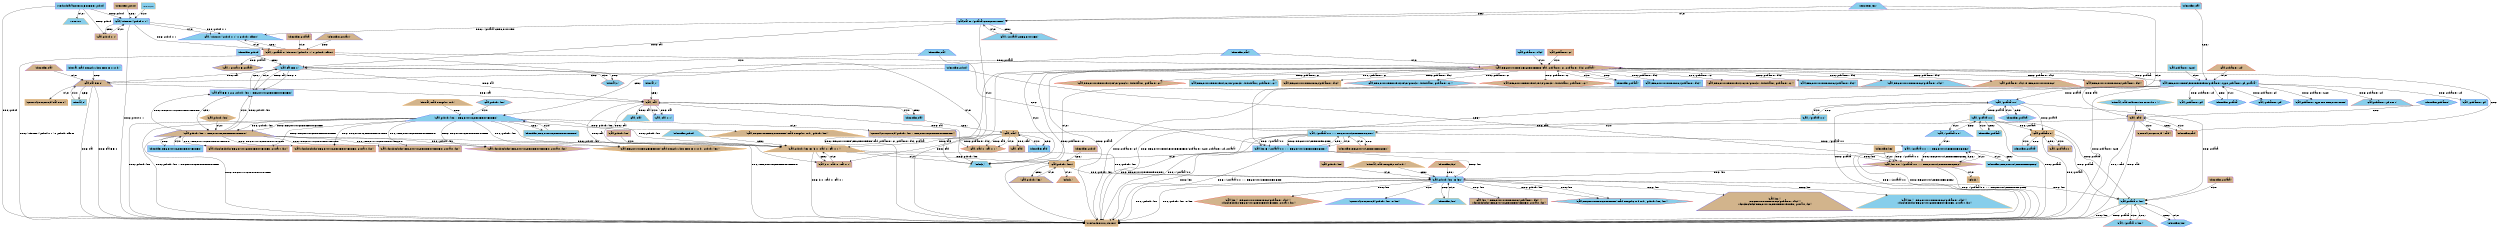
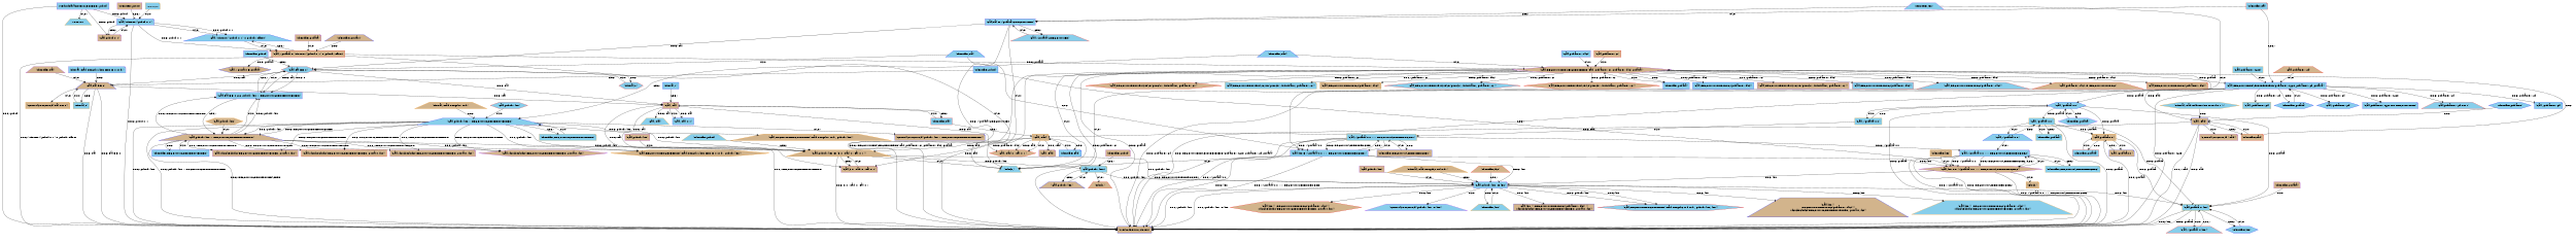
  digraph {
    node [color=purple fillcolor=skyblue shape=note style=filled]
    edge [arrowhead=tee]
    n1 [color=darkorange label="(Call,p_data + len)"]
    n2 [color=blue label="(Identifier,len)" shape=hexagon]
    n3 [color=red label="(Call,*(p_data + len))" shape=trapezium]
-   n4 [color=darkorange fillcolor=tan label="(MethodReturn,uint8_t)"]
+   n4 [color=blue fillcolor=tan label="(MethodReturn,uint8_t)"]
    n5 [color=darkorange label="(Call,(p_data)++)"]
    n6 [color=darkorange fillcolor=tan label="(Call,p_data++)" shape=box]
    n7 [color=darkorange label="(Identifier,p_data)"]
    n8 [color=blue label="(Call,*(p_data)++)" shape=trapezium]
    n9 [color=blue fillcolor=tan label="(Call,*p_data++)"]
    n10 [color=red label="(Identifier,p_data)" shape=box]
    n11 [label="(Call,*(p_data)++ << RFCOMM_SHIFT_LENGTH2)"]
    n12 [color=blue label="(Call,(p_data)++)" shape=hexagon]
    n13 [color=darkorange label="(Call,*(p_data)++)" shape=box]
    n14 [label="(Identifier,p_data)" shape=hexagon]
    n15 [color=darkorange label="(Call,*(p_data)++ >> RFCOMM_SHIFT_LENGTH1)"]
    n16 [label="(Call,RFCOMM_PARSE_TYPE_FIELD(p_frame->type, p_frame->pf, p_data))" shape=box]
    n17 [color=darkorange label="(Call,!p_frame->pf)" shape=box]
    n18 [color=darkorange label="(Block,)" shape=trapezium]
    n19 [color=blue label="(Identifier,p_data)" shape=hexagon]
    n20 [color=blue label="(Call,!p_frame->pf)" shape=hexagon]
    n21 [label="(Call,p_frame->type == RFCOMM_UIH)"]
    n22 [color=red label="(Call,p_frame->pf == 1)" shape=trapezium]
    n23 [color=blue label="(Call,!p_frame->pf)"]
    n24 [fillcolor=tan label="(Call,RFCOMM_PARSE_CTRL_FIELD(ead, p_frame->cr, p_frame->dlci, p_data))" shape=hexagon]
    n25 [color=blue fillcolor=tan label="(Call,!ead)" shape=box]
    n26 [color=red fillcolor=tan label="(Call,RFCOMM_FRAME_IS_RSP(p_mcb->is_initiator, p_frame->cr))" shape=hexagon]
    n27 [color=darkorange label="(Call,RFCOMM_FRAME_IS_CMD(p_mcb->is_initiator, p_frame->cr))"]
    n28 [color=darkorange fillcolor=tan label="(Call,RFCOMM_VALID_DLCI(p_frame->dlci))"]
    n29 [color=red label="(Call,RFCOMM_FRAME_IS_RSP(p_mcb->is_initiator, p_frame->cr))" shape=hexagon]
    n30 [color=red fillcolor=tan label="(Call,RFCOMM_FRAME_IS_RSP(p_mcb->is_initiator, p_frame->cr))" shape=hexagon]
    n31 [color=blue label="(Identifier,p_data)" shape=box]
    n32 [color=blue label="(Call,RFCOMM_VALID_DLCI(p_frame->dlci))" shape=box]
    n33 [fillcolor=tan label="(Call,RFCOMM_FRAME_IS_CMD(p_mcb->is_initiator, p_frame->cr))" shape=box]
    n34 [color=red label="(Call,RFCOMM_VALID_DLCI(p_frame->dlci))" shape=box]
    n35 [color=red label="(Call,RFCOMM_VALID_DLCI(p_frame->dlci))" shape=trapezium]
    n36 [color=red fillcolor=tan label="(Call,p_frame->dlci != RFCOMM_MX_DLCI)" shape=trapezium]
    n37 [color=red fillcolor=tan label="(Call,RFCOMM_VALID_DLCI(p_frame->dlci))"]
    n38 [color=darkorange fillcolor=tan label="(Call,!ead)"]
    n39 [fillcolor=tan label="(ControlStructure,if (!ead))"]
    n40 [color=red fillcolor=tan label="(Identifier,ead)"]
    n41 [color=red fillcolor=tan label="(Call,* p_data = (uint8_t*)(p_buf + 1) + p_buf->offset)" shape=box]
    n42 [color=blue label="(Call,(uint8_t*)(p_buf + 1) + p_buf->offset)" shape=trapezium]
    n43 [color=blue fillcolor=tan label="(Call,* p_start = p_data)" shape=hexagon]
    n44 [label="(Call,(uint8_t*)(p_buf + 1))"]
    n45 [fillcolor=tan label="(Call,p_buf + 1)"]
    n46 [label="(MethodParameterIn,BT_HDR* p_buf)" shape=box]
    1000107 [color=darkorange shape=trapezium]
    n48 [label="(Call,p_buf->len != len)"]
    n49 [color=darkorange label="(Identifier,len)" shape=trapezium]
    n50 [color=blue fillcolor=tan label="(Call,len || !RFCOMM_VALID_DLCI(p_frame->dlci) ||\n !rfc_check_fcs(RFCOMM_CTRL_FRAME_LEN, p_start, fcs))" shape=box]
    n51 [color=red label="(Call,RFCOMM_TRACE_ERROR(\"Bad Length2 %d %d\", p_buf->len, len))" shape=hexagon]
    n52 [color=blue fillcolor=tan label="(Call,len ||\n !RFCOMM_VALID_DLCI(p_frame->dlci) ||\n !rfc_check_fcs(RFCOMM_CTRL_FRAME_LEN, p_start, fcs))" shape=trapezium]
    n53 [color=darkorange label="(Call,len || !RFCOMM_VALID_DLCI(p_frame->dlci) ||\n !rfc_check_fcs(RFCOMM_CTRL_FRAME_LEN, p_start, fcs))" shape=trapezium]
    n54 [color=red fillcolor=tan label="(Call,len || !RFCOMM_VALID_DLCI(p_frame->dlci) ||\n !rfc_check_fcs(RFCOMM_CTRL_FRAME_LEN, p_start, fcs))" shape=hexagon]
    n55 [label="(ControlStructure,if (p_buf->len != len))" shape=trapezium]
-   n56 [color=darkorange fillcolor=tan label="(Call,p_buf->len--)"]
+   n56 [color=darkorange label="(Call,p_buf->len--)"]
    n57 [color=blue fillcolor=tan label="(Call,p_buf->len)" shape=trapezium]
    n58 [color=red fillcolor=tan label="(Block,)" shape=trapezium]
    n59 [color=darkorange fillcolor=tan label="(Call,p_buf->len -= (3 + !ead + !eal + 1))" shape=trapezium]
    n60 [fillcolor=tan label="(Call,3 + !ead + !eal + 1)"]
    n61 [color=red fillcolor=tan label="(Call,!ead + !eal + 1)" shape=hexagon]
    n62 [fillcolor=tan label="(Call,!ead)"]
    n63 [color=blue label="(Identifier,ead)"]
    n64 [fillcolor=tan label="(Call,!eal)" shape=box]
    n65 [color=red label="(Identifier,eal)" shape=box]
    n66 [color=blue label="(Call,!eal + 1)" shape=box]
    n67 [color=darkorange label="(Call,!eal)" shape=trapezium]
    n68 [color=red label="(Call,eal == 0)" shape=hexagon]
    n69 [color=blue fillcolor=tan label="(Call,eal == 0)" shape=trapezium]
    n70 [label="(Call,eal == 0 && p_buf->len > RFCOMM_CTRL_FRAME_LEN)" shape=box]
    n71 [color=red label="(Literal,0)" shape=hexagon]
    n72 [color=darkorange fillcolor=tan label="(ControlStructure,if (eal == 0))"]
    n73 [color=darkorange label="(Literal,0)" shape=box]
    n74 [color=blue fillcolor=tan label="(Call,p_buf->len > RFCOMM_CTRL_FRAME_LEN)" shape=trapezium]
    n75 [label="(Call,eal = *(p_data)&RFCOMM_EA)" shape=box]
    n76 [color=red label="(Call,*(p_data)&RFCOMM_EA)" shape=trapezium]
    n77 [color=blue label="(Call,p_buf->len < RFCOMM_CTRL_FRAME_LEN)" shape=trapezium]
    n78 [color=darkorange fillcolor=tan label="(Call,RFCOMM_TRACE_ERROR(\"Bad Length when EAL = 0: %d\", p_buf->len))" shape=hexagon]
    n79 [color=darkorange fillcolor=tan label="(Call,RFCOMM_TRACE_ERROR(\"Bad Length1: %d\", p_buf->len))" shape=trapezium]
    n80 [fillcolor=tan label="(Call,rfc_check_fcs(RFCOMM_CTRL_FRAME_LEN, p_start, fcs))" shape=hexagon]
    n81 [color=blue fillcolor=tan label="(ControlStructure,if (p_buf->len < RFCOMM_CTRL_FRAME_LEN))"]
    n82 [fillcolor=tan label="(Call,rfc_check_fcs(RFCOMM_CTRL_FRAME_LEN, p_start, fcs))" shape=box]
    n83 [color=red fillcolor=tan label="(Call,rfc_check_fcs(RFCOMM_CTRL_FRAME_LEN, p_start, fcs))" shape=box]
    n84 [color=darkorange label="(Identifier,RFCOMM_CTRL_FRAME_LEN)"]
    n85 [fillcolor=tan label="(Call,rfc_check_fcs(RFCOMM_CTRL_FRAME_LEN, p_start, fcs))"]
    n86 [color=blue label="(Identifier,RFCOMM_CTRL_FRAME_LEN)" shape=box]
    n87 [label="(Call,len = *(p_data)++ >> RFCOMM_SHIFT_LENGTH1)"]
    n88 [fillcolor=tan label="(Call,len += (*(p_data)++ << RFCOMM_SHIFT_LENGTH2))" shape=hexagon]
-   n89 [color=red fillcolor=tan label="(Identifier,RFCOMM_SHIFT_LENGTH1)" shape=box]
+   n89 [color=blue fillcolor=tan label="(Identifier,RFCOMM_SHIFT_LENGTH1)" shape=box]
    n90 [color=darkorange fillcolor=tan label="(Block,)"]
    n91 [color=darkorange label="(Identifier,RFCOMM_SHIFT_LENGTH2)"]
    n92 [color=red fillcolor=tan label="(Call,p_frame->pf)" shape=trapezium]
    n93 [color=darkorange fillcolor=tan label="(Call,p_buf->len)" shape=hexagon]
    n94 [color=darkorange label="(Literal,\"Bad Address(EA must be 1)\")" shape=hexagon]
    n95 [color=darkorange fillcolor=tan label="(Identifier,len)"]
    n96 [color=red fillcolor=tan label="(Call,p_frame->cr)" shape=box]
    n97 [fillcolor=tan label="(Call,p_buf->len)" shape=box]
    n98 [color=blue label="(Identifier,p_frame)" shape=hexagon]
    n99 [color=red label="(Identifier,eal)"]
    n100 [label="(Literal,\"Bad Length when EAL = 0: %d\")"]
    n101 [fillcolor=tan label="(Identifier,p_buf)" shape=box]
    n102 [fillcolor=tan label="(Identifier,p_buf)"]
    n103 [fillcolor=tan label="(Identifier,p_data)"]
    n104 [color=darkorange label="(Call,p_frame->type)" shape=box]
    n105 [color=blue label="(Identifier,ead)" shape=trapezium]
    n106 [color=blue fillcolor=tan label="(Identifier,p_start)" shape=trapezium]
    n107 [color=red label="(Call,p_buf->len)" shape=hexagon]
    n108 [color=darkorange label="(Identifier,p_buf)" shape=trapezium]
    n109 [label="(Identifier,p_buf)"]
    n110 [color=blue label="(Literal,1)" shape=box]
    n111 [color=darkorange fillcolor=tan label="(Literal,\"Bad Length1: %d\")" shape=trapezium]
    n112 [color=blue label="(Identifier,p_buf)" shape=box]
    n113 [fillcolor=tan label="(Call,p_buf->len)" shape=box]
    n114 [color=blue label="(Identifier,eal)" shape=trapezium]
    n115 [fillcolor=tan label="(Identifier,eal)" shape=trapezium]
    n116 [label="(Call,p_frame->dlci)" shape=box]
    n117 [label="(Identifier,len)" shape=trapezium]
    n118 [color=darkorange fillcolor=tan label="(Literal,\"Bad Length2 %d %d\")" shape=trapezium]
    n119 [color=red fillcolor=tan label="(Identifier,fcs)" shape=trapezium]
    n120 [fillcolor=tan label="(Identifier,p_data)"]
    n121 [color=darkorange label=1800120]
    n1 -> n2 [arrowhead=diamond label="CFG: "]
    n1 -> n3 [label="AST: "]
    n1 -> n4 [label="DDG: len"]
    n1 -> n4 [label="DDG: p_data"]
    n2 -> n1 [arrowhead=diamond label="AST: "]
    n3 -> n1 [label="CFG: "]
    n5 -> n1 [label="DDG: p_data"]
    n5 -> n4 [label="DDG: p_data"]
    n5 -> n6 [arrowhead=diamond label="DDG: p_data"]
    n5 -> n7 [arrowhead=diamond label="CFG: "]
    n5 -> n8 [arrowhead=vee label="AST: "]
    n6 -> n1 [arrowhead=vee label="DDG: p_data"]
    n6 -> n4 [arrowhead=diamond label="DDG: p_data"]
    n6 -> n9 [arrowhead=vee label="AST: "]
    n6 -> n10 [arrowhead=vee label="CFG: "]
    n7 -> n5 [arrowhead=vee label="AST: "]
    n8 -> n5 [arrowhead=vee label="CFG: "]
    n8 -> n11 [arrowhead=vee label="AST: "]
    n9 -> n6 [label="CFG: "]
    n10 -> n6 [label="AST: "]
    n11 -> n4 [label="DDG: *(p_data)++"]
    n11 -> n4 [arrowhead=diamond label="DDG: RFCOMM_SHIFT_LENGTH2"]
    n11 -> n88 [arrowhead=diamond label="AST: "]
    n11 -> n88 [arrowhead=vee label="DDG: *(p_data)++"]
    n11 -> n88 [arrowhead=vee label="DDG: RFCOMM_SHIFT_LENGTH2"]
    n11 -> n91 [arrowhead=vee label="CFG: "]
    n12 -> n1 [arrowhead=vee label="DDG: p_data"]
    n12 -> n4 [label="DDG: p_data"]
    n12 -> n5 [label="DDG: p_data"]
    n12 -> n6 [arrowhead=diamond label="DDG: p_data"]
    n12 -> n13 [label="AST: "]
    n12 -> n14 [arrowhead=diamond label="CFG: "]
    n13 -> n12 [label="CFG: "]
    n13 -> n15 [arrowhead=diamond label="AST: "]
    n14 -> n12 [arrowhead=vee label="AST: "]
    n15 -> n4 [label="DDG: RFCOMM_SHIFT_LENGTH1"]
    n15 -> n4 [label="DDG: *(p_data)++"]
    n15 -> n11 [label="DDG: *(p_data)++"]
    n15 -> n87 [arrowhead=vee label="AST: "]
    n15 -> n87 [arrowhead=vee label="DDG: *(p_data)++"]
    n15 -> n87 [arrowhead=vee label="DDG: RFCOMM_SHIFT_LENGTH1"]
    n15 -> n89 [arrowhead=vee label="CFG: "]
    n16 -> n4 [arrowhead=vee label="DDG: p_frame->type"]
    n16 -> n4 [arrowhead=vee label="DDG: p_frame->pf"]
    n16 -> n4 [label="DDG: RFCOMM_PARSE_TYPE_FIELD(p_frame->type, p_frame->pf, p_data)"]
    n16 -> n12 [arrowhead=vee label="DDG: p_data"]
    n16 -> n17 [arrowhead=vee label="DDG: p_frame->pf"]
    n16 -> n18 [arrowhead=vee label="AST: "]
    n16 -> n19 [label="CFG: "]
    n16 -> n20 [arrowhead=diamond label="DDG: p_frame->pf"]
    n16 -> n21 [arrowhead=diamond label="DDG: p_frame->type"]
    n16 -> n22 [label="DDG: p_frame->pf"]
    n16 -> n23 [label="DDG: p_frame->pf"]
    n19 -> n16 [arrowhead=diamond label="AST: "]
    n24 -> n4 [arrowhead=diamond label="DDG: p_frame->dlci"]
    n24 -> n4 [label="DDG: p_frame->cr"]
    n24 -> n4 [label="DDG: p_data"]
    n24 -> n4 [arrowhead=diamond label="DDG: RFCOMM_PARSE_CTRL_FIELD(ead, p_frame->cr, p_frame->dlci, p_data)"]
    n24 -> n16 [label="DDG: p_data"]
    n24 -> n18 [label="AST: "]
    n24 -> n25 [label="DDG: ead"]
    n24 -> n26 [arrowhead=vee label="DDG: p_frame->cr"]
    n24 -> n27 [arrowhead=vee label="DDG: p_frame->cr"]
    n24 -> n28 [arrowhead=vee label="DDG: p_frame->dlci"]
    n24 -> n29 [arrowhead=diamond label="DDG: p_frame->cr"]
    n24 -> n30 [label="DDG: p_frame->cr"]
    n24 -> n31 [arrowhead=diamond label="CFG: "]
    n24 -> n32 [label="DDG: p_frame->dlci"]
    n24 -> n33 [label="DDG: p_frame->cr"]
    n24 -> n34 [label="DDG: p_frame->dlci"]
    n24 -> n35 [arrowhead=diamond label="DDG: p_frame->dlci"]
    n24 -> n36 [arrowhead=vee label="DDG: p_frame->dlci"]
    n24 -> n37 [label="DDG: p_frame->dlci"]
    n25 -> n4 [arrowhead=diamond label="DDG: ead"]
    n25 -> n4 [arrowhead=diamond label="DDG: !ead"]
    n25 -> n38 [label="DDG: ead"]
    n25 -> n39 [arrowhead=vee label="AST: "]
    n25 -> n40 [label="CFG: "]
    n31 -> n24 [arrowhead=vee label="AST: "]
    n38 -> n59 [arrowhead=vee label="DDG: ead"]
    n38 -> n60 [label="DDG: ead"]
    n38 -> n61 [arrowhead=vee label="AST: "]
    n38 -> n61 [label="DDG: ead"]
    n38 -> n62 [label="DDG: ead"]
    n38 -> n63 [arrowhead=vee label="CFG: "]
    n40 -> n24 [arrowhead=vee label="CFG: "]
    n40 -> n25 [arrowhead=vee label="AST: "]
    n41 -> n4 [arrowhead=vee label="DDG: (uint8_t*)(p_buf + 1) + p_buf->offset"]
    n41 -> n18 [label="AST: "]
    n41 -> n24 [label="DDG: p_data"]
    n41 -> n42 [arrowhead=vee label="CFG: "]
    n41 -> n43 [arrowhead=diamond label="DDG: p_data"]
-   n42 -> n41 [label="AST: "]
+   n42 -> n41 [arrowhead=diamond label="AST: "]
    n44 -> n4 [label="DDG: p_buf + 1"]
    n44 -> n41 [arrowhead=vee label="DDG: p_buf + 1"]
    n44 -> n42 [label="AST: "]
    n44 -> n42 [arrowhead=diamond label="DDG: p_buf + 1"]
    n44 -> n45 [label="CFG: "]
    n45 -> n44 [arrowhead=diamond label="AST: "]
    n46 -> n4 [arrowhead=diamond label="DDG: p_buf"]
    n46 -> n44 [arrowhead=diamond label="DDG: p_buf"]
    n46 -> n45 [label="DDG: p_buf"]
    n46 -> 1000107 [label="AST: "]
    n48 -> n1 [label="DDG: len"]
    n48 -> n4 [label="DDG: p_buf->len"]
    n48 -> n4 [arrowhead=diamond label="DDG: p_buf->len != len"]
    n48 -> n49 [arrowhead=vee label="CFG: "]
    n48 -> n50 [arrowhead=vee label="DDG: len"]
    n48 -> n51 [arrowhead=diamond label="DDG: p_buf->len"]
    n48 -> n51 [arrowhead=vee label="DDG: len"]
    n48 -> n52 [label="DDG: len"]
    n48 -> n53 [arrowhead=diamond label="DDG: len"]
    n48 -> n54 [arrowhead=diamond label="DDG: len"]
    n48 -> n55 [arrowhead=diamond label="AST: "]
    n49 -> n48 [arrowhead=diamond label="AST: "]
    n56 -> n48 [arrowhead=diamond label="DDG: p_buf->len"]
    n56 -> n57 [arrowhead=diamond label="CFG: "]
    n56 -> n58 [label="AST: "]
    n57 -> n56 [arrowhead=vee label="AST: "]
    n59 -> n4 [label="DDG: 3 + !ead + !eal + 1"]
    n59 -> n18 [label="AST: "]
    n59 -> n48 [arrowhead=diamond label="DDG: p_buf->len"]
    n59 -> n56 [label="DDG: p_buf->len"]
    n59 -> n60 [arrowhead=vee label="CFG: "]
    n60 -> n59 [arrowhead=vee label="AST: "]
    n63 -> n38 [arrowhead=diamond label="AST: "]
    n64 -> n59 [arrowhead=vee label="DDG: eal"]
    n64 -> n60 [arrowhead=diamond label="DDG: eal"]
    n64 -> n61 [label="DDG: eal"]
    n64 -> n65 [arrowhead=diamond label="CFG: "]
    n64 -> n66 [label="AST: "]
    n64 -> n66 [arrowhead=vee label="DDG: eal"]
    n64 -> n67 [arrowhead=vee label="DDG: eal"]
    n65 -> n38 [arrowhead=vee label="CFG: "]
    n65 -> n64 [label="AST: "]
    n68 -> n64 [arrowhead=diamond label="DDG: eal"]
    n68 -> n69 [label="DDG: eal"]
    n68 -> n70 [label="AST: "]
    n68 -> n70 [arrowhead=vee label="DDG: eal"]
    n68 -> n70 [arrowhead=vee label="DDG: 0"]
    n68 -> n71 [arrowhead=vee label="CFG: "]
    n69 -> n4 [arrowhead=diamond label="DDG: eal"]
    n69 -> n4 [label="DDG: eal == 0"]
    n69 -> n64 [arrowhead=diamond label="DDG: eal"]
    n69 -> n72 [arrowhead=vee label="AST: "]
    n69 -> n73 [arrowhead=vee label="CFG: "]
    n70 -> n68 [arrowhead=diamond label="CFG: "]
    n70 -> n74 [arrowhead=diamond label="CFG: "]
    n71 -> n68 [arrowhead=diamond label="AST: "]
    n73 -> n69 [arrowhead=vee label="AST: "]
-   n74 -> n4 [arrowhead=vee label="DDG: RFCOMM_CTRL_FRAME_LEN"]
+   n74 -> n4 [arrowhead=vee label="DDG: RFCOMM_CTRL_FRAME_SHIFT"]
    n74 -> n59 [label="DDG: p_buf->len"]
    n74 -> n70 [label="AST: "]
    n74 -> n70 [label="DDG: p_buf->len"]
    n74 -> n70 [arrowhead=diamond label="DDG: RFCOMM_CTRL_FRAME_LEN"]
    n74 -> n78 [arrowhead=vee label="DDG: p_buf->len"]
    n74 -> n80 [arrowhead=diamond label="DDG: RFCOMM_CTRL_FRAME_LEN"]
    n74 -> n82 [arrowhead=diamond label="DDG: RFCOMM_CTRL_FRAME_LEN"]
    n74 -> n83 [arrowhead=vee label="DDG: RFCOMM_CTRL_FRAME_LEN"]
    n74 -> n85 [label="DDG: RFCOMM_CTRL_FRAME_LEN"]
    n74 -> n86 [label="CFG: "]
-   n75 -> n42 [arrowhead=vee label="DDG: *(p_data)&RFCOMM_EA"]
+   n75 -> n4 [arrowhead=vee label="DDG: *(p_data)&RFCOMM_EA"]
    n75 -> n18 [label="AST: "]
    n75 -> n68 [label="DDG: eal"]
    n75 -> n76 [arrowhead=diamond label="CFG: "]
    n76 -> n75 [arrowhead=vee label="AST: "]
    n77 -> n4 [arrowhead=vee label="DDG: p_buf->len"]
    n77 -> n4 [arrowhead=vee label="DDG: p_buf->len < RFCOMM_CTRL_FRAME_LEN"]
    n77 -> n4 [label="DDG: RFCOMM_CTRL_FRAME_LEN"]
    n77 -> n59 [label="DDG: p_buf->len"]
    n77 -> n74 [arrowhead=diamond label="DDG: p_buf->len"]
    n77 -> n74 [label="DDG: RFCOMM_CTRL_FRAME_LEN"]
    n77 -> n78 [label="DDG: p_buf->len"]
    n77 -> n79 [arrowhead=vee label="DDG: p_buf->len"]
    n77 -> n80 [label="DDG: RFCOMM_CTRL_FRAME_LEN"]
    n77 -> n81 [label="AST: "]
    n77 -> n82 [label="DDG: RFCOMM_CTRL_FRAME_LEN"]
    n77 -> n83 [arrowhead=diamond label="DDG: RFCOMM_CTRL_FRAME_LEN"]
    n77 -> n84 [arrowhead=vee label="CFG: "]
    n77 -> n85 [label="DDG: RFCOMM_CTRL_FRAME_LEN"]
    n84 -> n77 [arrowhead=diamond label="AST: "]
    n86 -> n74 [arrowhead=diamond label="AST: "]
    n87 -> n4 [label="DDG: len"]
    n87 -> n4 [arrowhead=diamond label="DDG: *(p_data)++ >> RFCOMM_SHIFT_LENGTH1"]
    n87 -> n15 [label="CFG: "]
    n87 -> n18 [arrowhead=diamond label="AST: "]
    n87 -> n48 [label="DDG: len"]
    n87 -> n88 [arrowhead=diamond label="DDG: len"]
    n88 -> n4 [arrowhead=diamond label="DDG: *(p_data)++ << RFCOMM_SHIFT_LENGTH2"]
    n88 -> n11 [arrowhead=vee label="CFG: "]
    n88 -> n48 [arrowhead=vee label="DDG: len"]
    n88 -> n90 [label="AST: "]
    n89 -> n15 [label="AST: "]
    n91 -> n11 [arrowhead=vee label="AST: "]
    n92 -> n16 [arrowhead=vee label="AST: "]
    n93 -> n74 [arrowhead=diamond label="AST: "]
    n94 -> n25 [arrowhead=diamond label="CFG: "]
    n95 -> n88 [arrowhead=vee label="AST: "]
    n96 -> n24 [arrowhead=diamond label="AST: "]
    n97 -> n48 [arrowhead=diamond label="AST: "]
    n98 -> n25 [arrowhead=vee label="CFG: "]
    n99 -> n16 [arrowhead=vee label="CFG: "]
    n99 -> n75 [arrowhead=vee label="AST: "]
    n100 -> n69 [arrowhead=vee label="CFG: "]
    n101 -> n44 [label="CFG: "]
    n102 -> n56 [arrowhead=diamond label="CFG: "]
    n103 -> n41 [label="AST: "]
    n104 -> n16 [label="AST: "]
    n105 -> n24 [arrowhead=vee label="AST: "]
    n105 -> n77 [arrowhead=diamond label="CFG: "]
    n106 -> n41 [label="CFG: "]
    n107 -> n77 [arrowhead=vee label="AST: "]
    n108 -> n59 [arrowhead=diamond label="CFG: "]
    n109 -> n68 [arrowhead=vee label="CFG: "]
    n110 -> n64 [arrowhead=vee label="CFG: "]
    n111 -> n77 [label="CFG: "]
    n112 -> n69 [arrowhead=vee label="CFG: "]
    n112 -> n88 [label="CFG: "]
    n113 -> n59 [label="AST: "]
    n114 -> n68 [arrowhead=vee label="AST: "]
    n114 -> n87 [label="CFG: "]
    n115 -> n69 [arrowhead=diamond label="AST: "]
    n116 -> n24 [arrowhead=diamond label="AST: "]
    n117 -> n75 [arrowhead=diamond label="CFG: "]
    n117 -> n87 [arrowhead=vee label="AST: "]
    n118 -> n48 [arrowhead=vee label="CFG: "]
    n119 -> n48 [label="CFG: "]
    n120 -> n1 [arrowhead=diamond label="AST: "]
    n121 -> n44 [arrowhead=diamond label="AST: "]
  }
